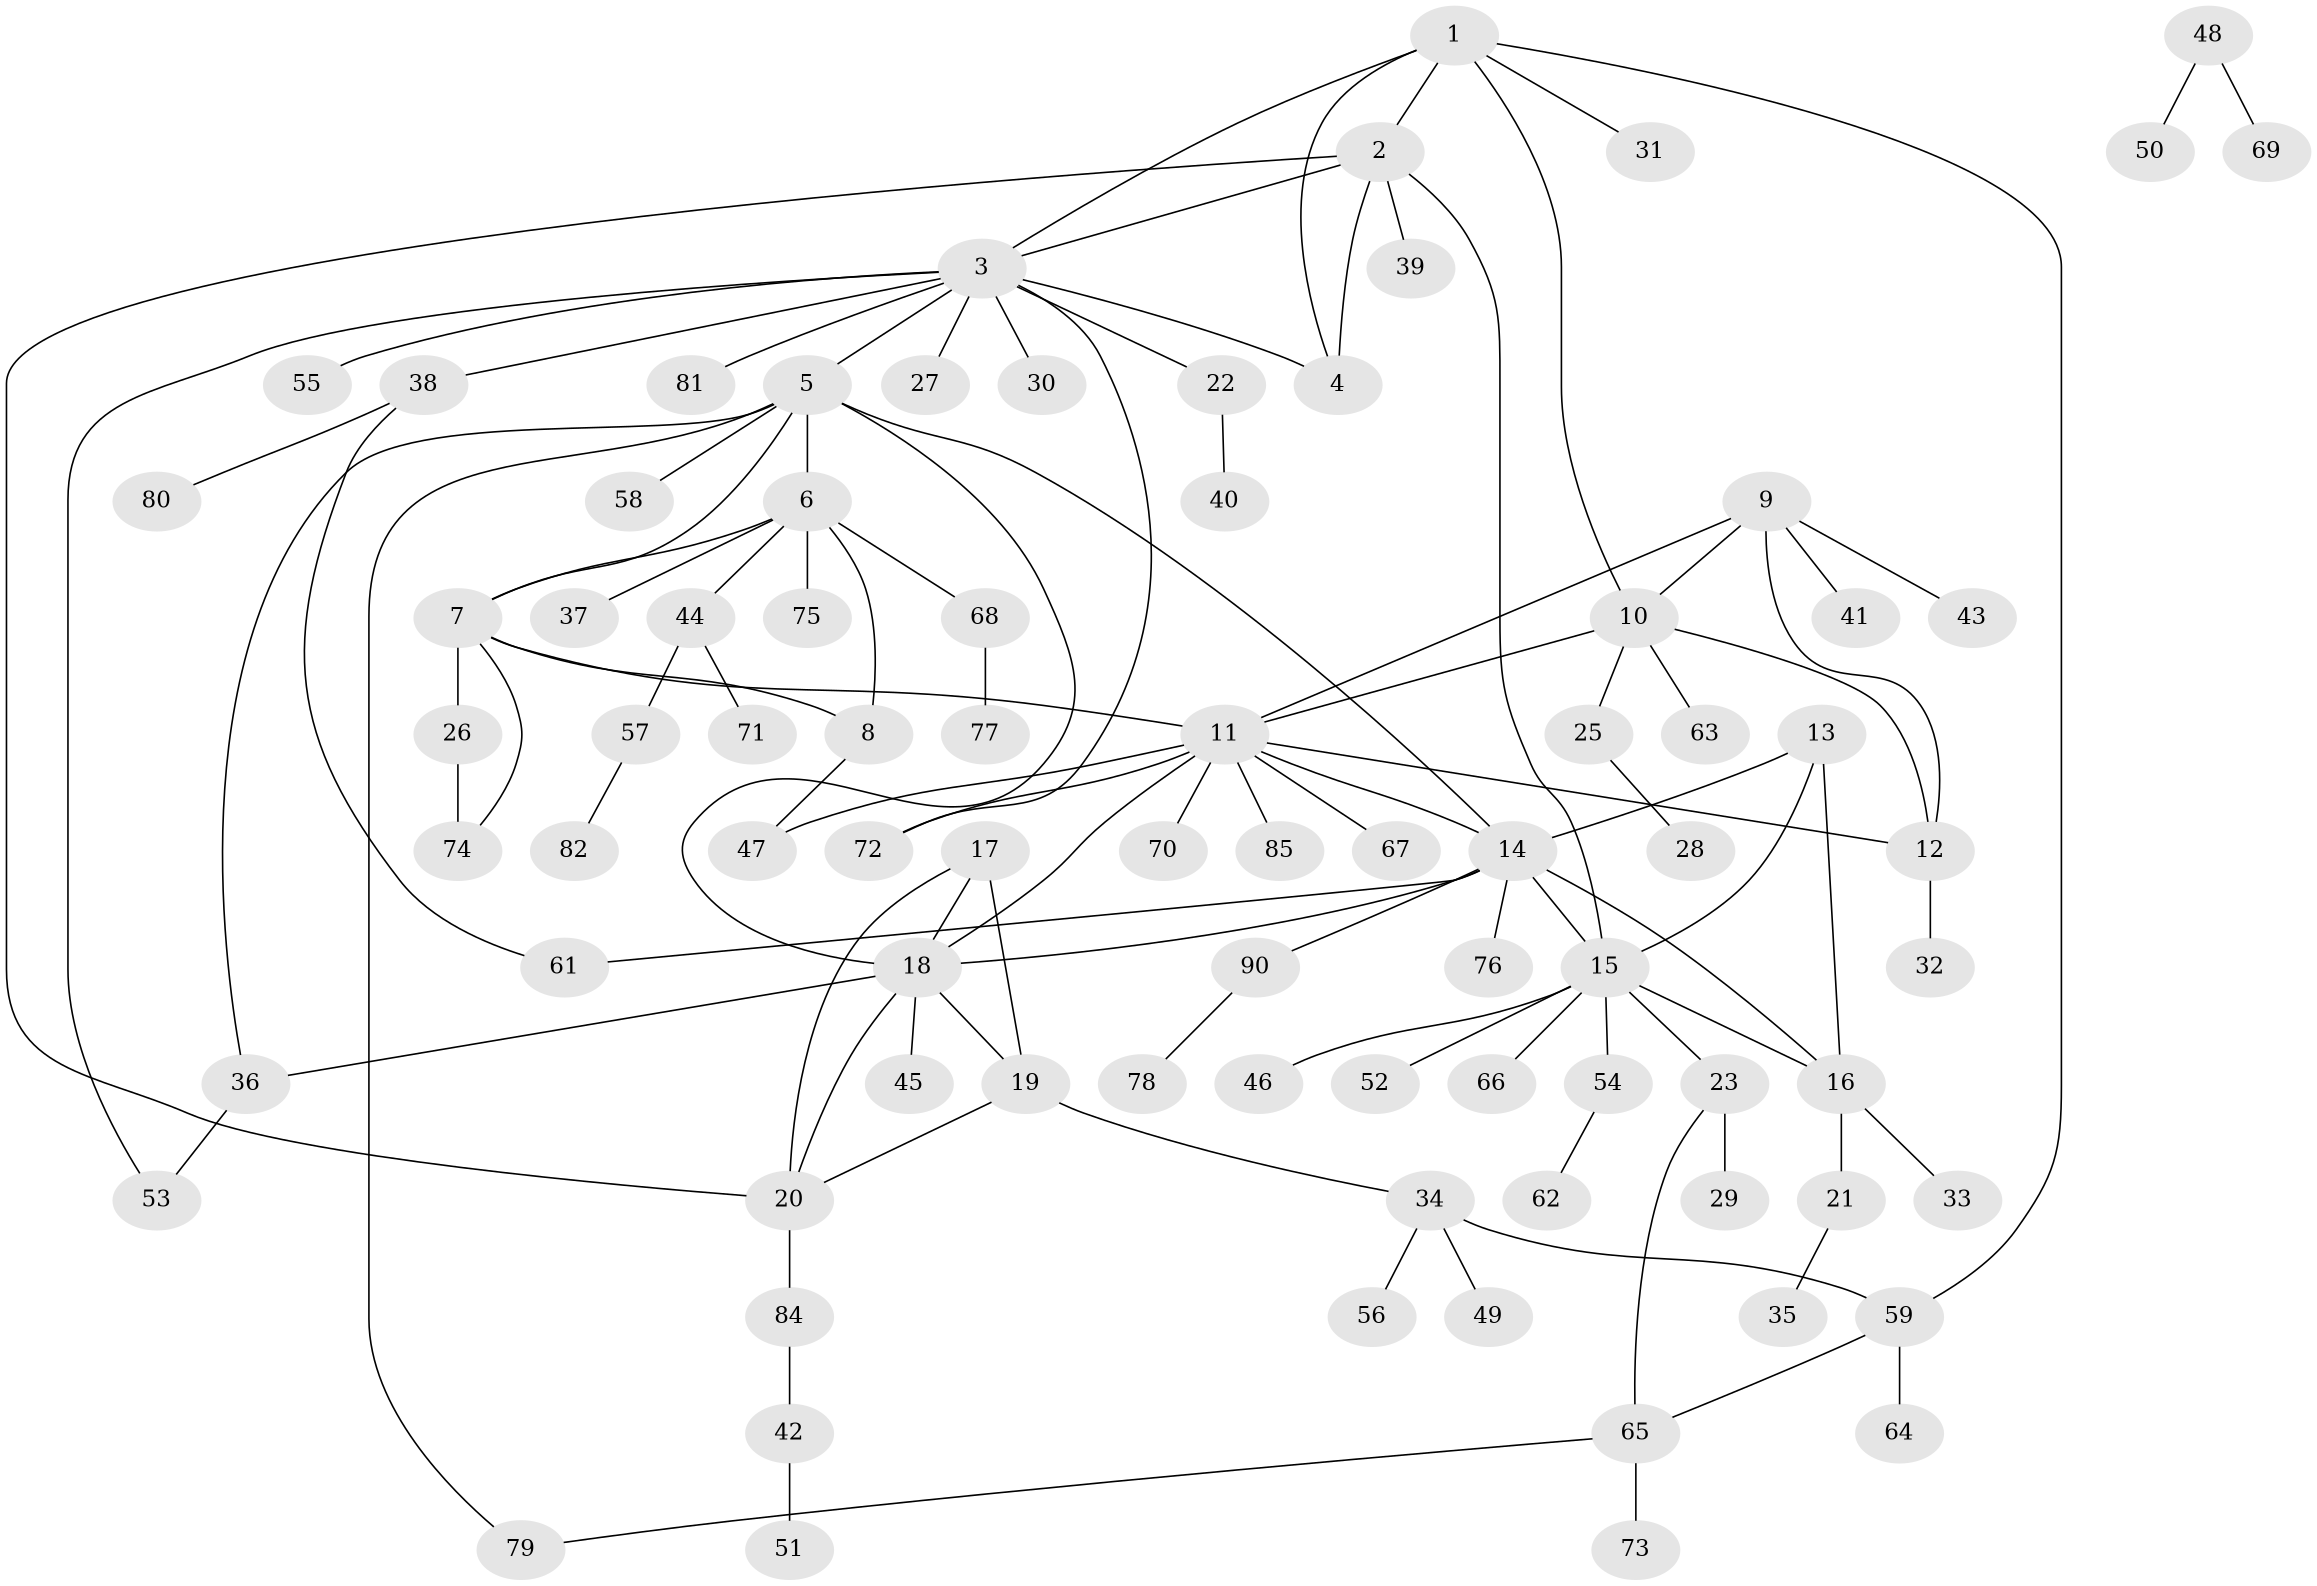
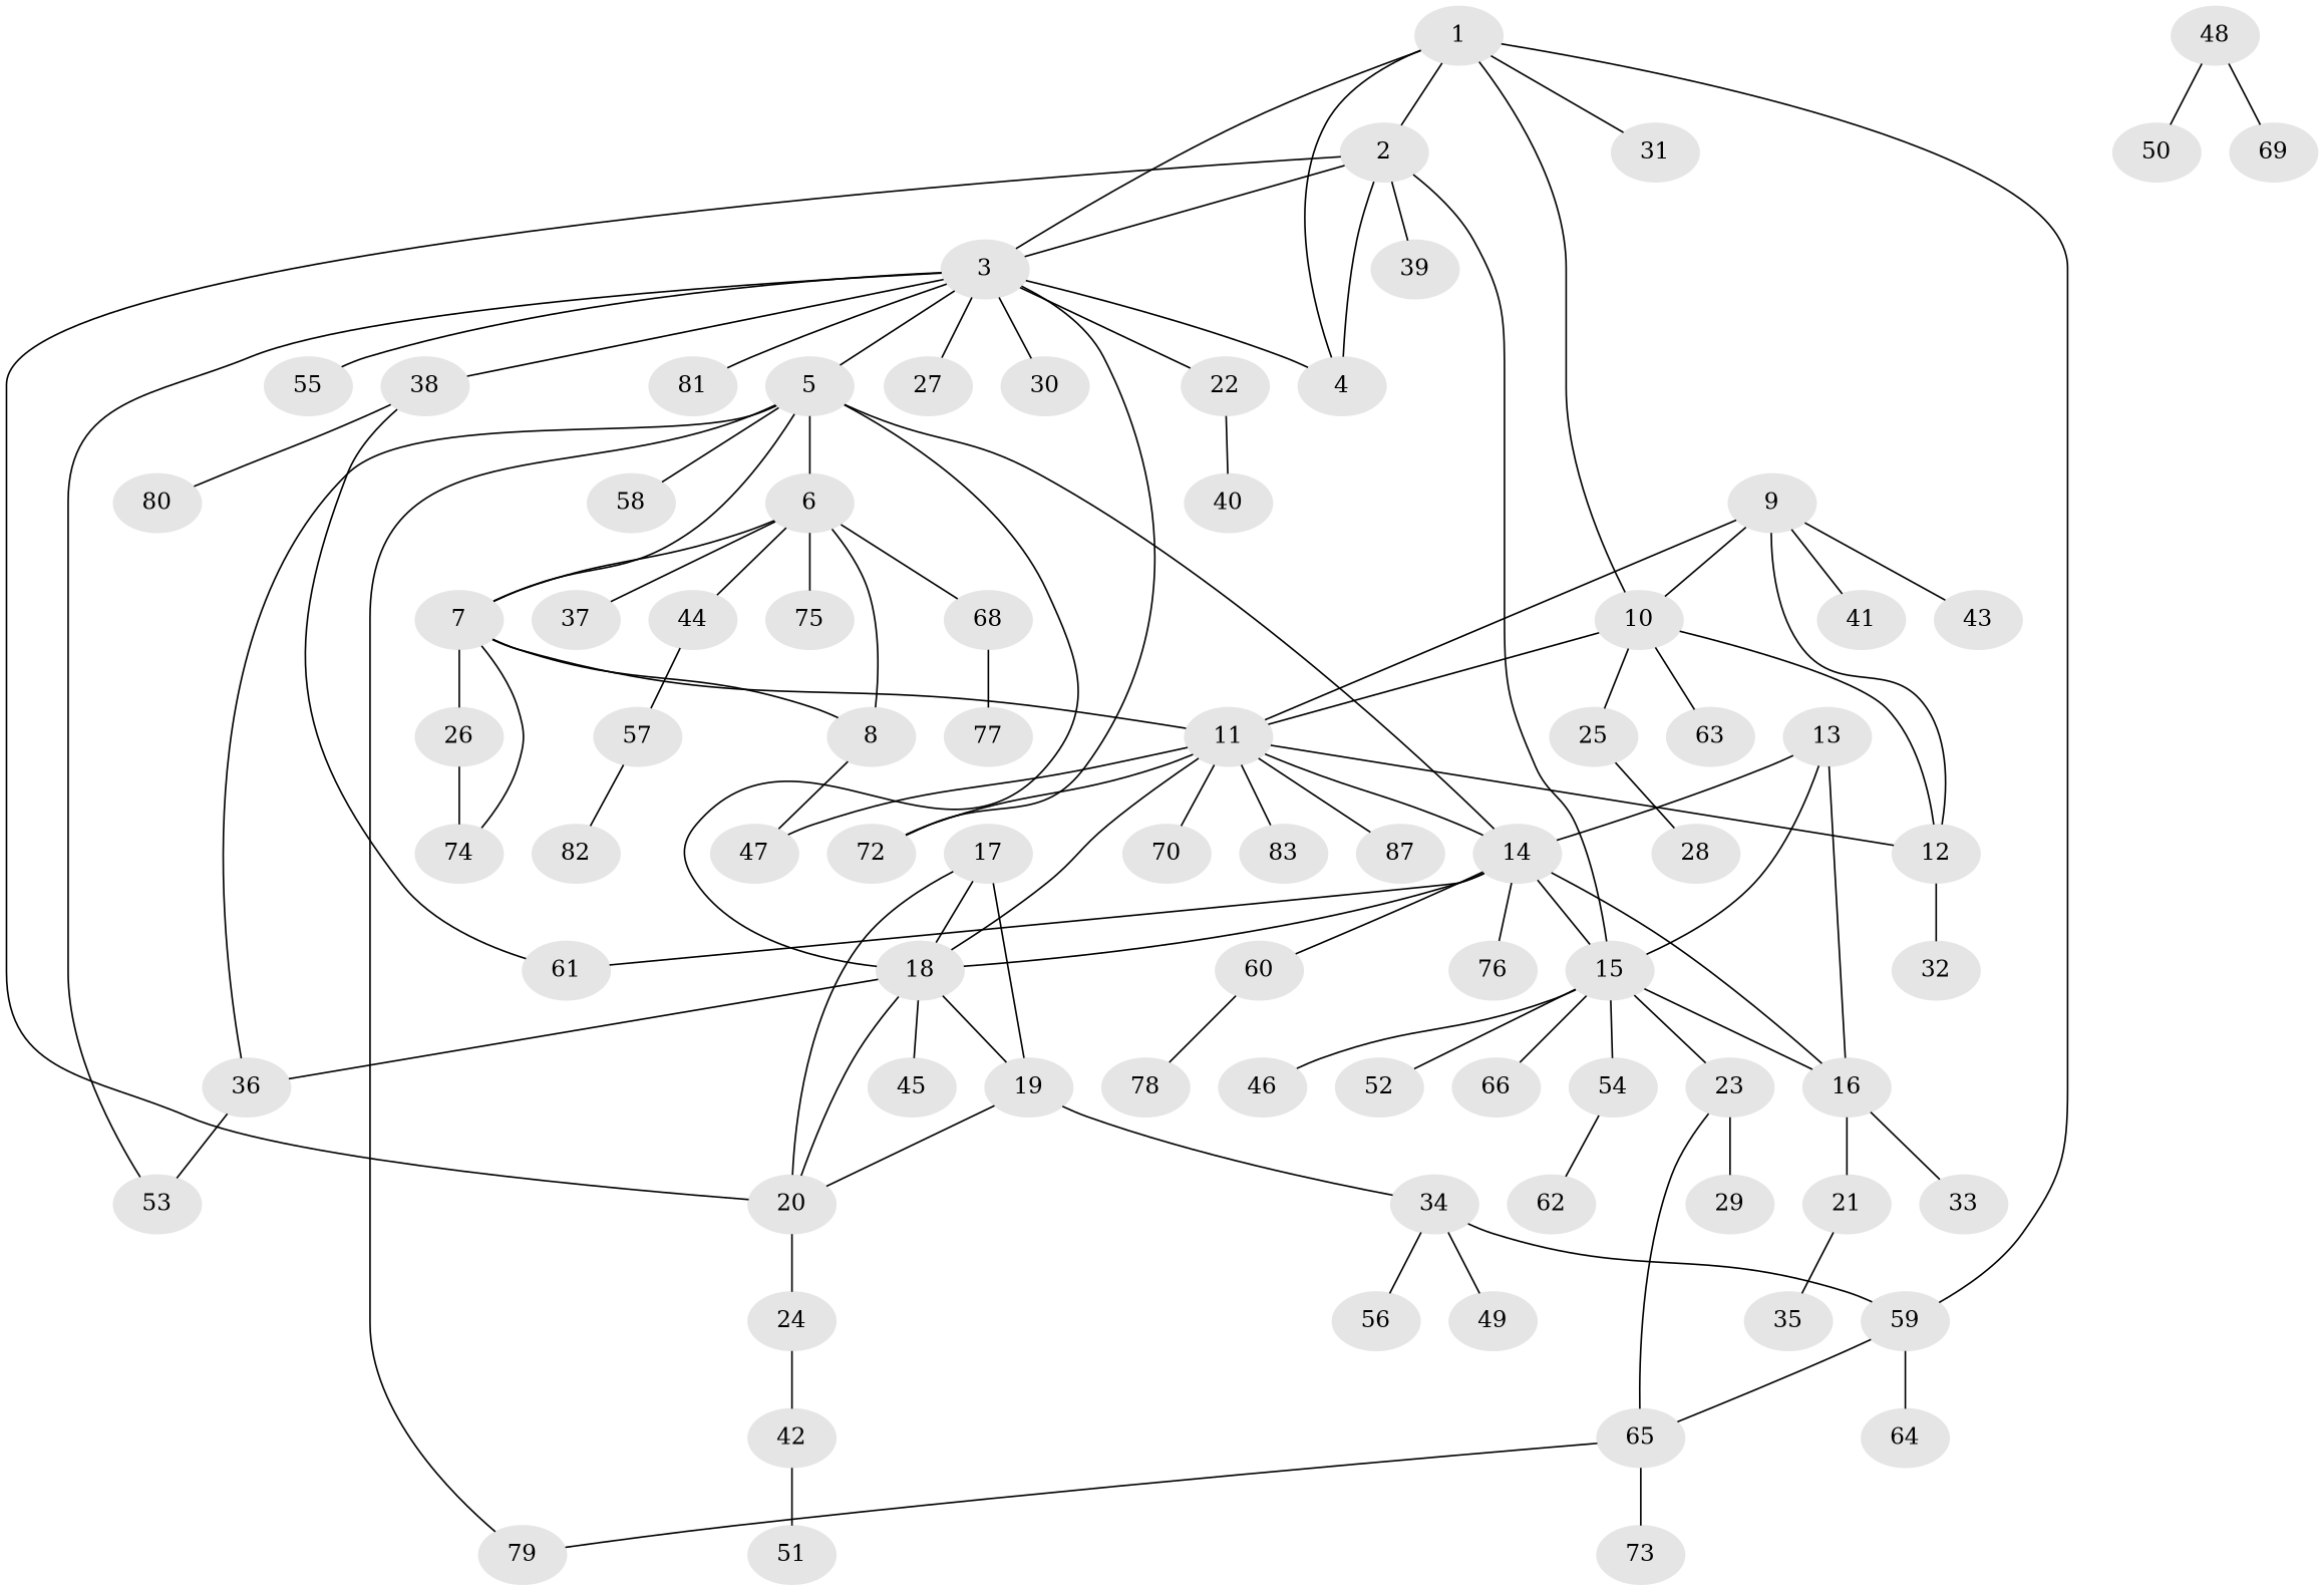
  graph {
    node [color=gray90 style=filled]
    1
    2
    3
    4
    10
    31
    59
    15
    20
    39
    5
    22
    27
    30
    38
    53
    55
    72
    81
    11
    12
    25
    63
    65
    64
    16
    23
    46
    52
    54
    66
-   24 [label=84]
+   24
    6
    7
    14
    18
    36
    58
    79
    40
    61
    80
    8
    37
    44
    68
    75
    26
    74
    47
-   60 [label=90]
+   60
    76
    19
    45
    57
-   71
    77
-   67
+   67 [label=87]
    70
-   83 [label=85]
+   83
    48
    50
    69
    9
    41
    43
    32
    28
    13
    21
    33
    78
    29
    62
    35
    17
    34
    49
    56
    42
    73
    51
    82
    1 -- 2
    1 -- 3
    1 -- 4
    1 -- 10
    1 -- 31
    1 -- 59
    2 -- 3
    2 -- 4
    2 -- 15
    2 -- 20
    2 -- 39
    3 -- 4
    3 -- 5
    3 -- 22
    3 -- 27
    3 -- 30
    3 -- 38
    3 -- 53
    3 -- 55
    3 -- 72
    3 -- 81
    10 -- 11
    10 -- 12
    10 -- 25
    10 -- 63
    59 -- 65
    59 -- 64
    15 -- 16
    15 -- 23
    15 -- 46
    15 -- 52
    15 -- 54
    15 -- 66
    20 -- 24
    5 -- 6
    5 -- 7
    5 -- 14
    5 -- 18
    5 -- 36
    5 -- 58
    5 -- 79
    22 -- 40
    38 -- 61
    38 -- 80
    11 -- 72
    11 -- 12
    11 -- 14
    11 -- 18
    11 -- 47
    11 -- 67
    11 -- 70
    11 -- 83
    12 -- 32
    25 -- 28
    65 -- 79
    65 -- 73
    16 -- 21
    16 -- 33
    23 -- 65
    23 -- 29
    54 -- 62
    24 -- 42
    6 -- 7
    6 -- 8
    6 -- 37
    6 -- 44
    6 -- 68
    6 -- 75
    7 -- 11
    7 -- 8
    7 -- 26
    7 -- 74
    14 -- 15
    14 -- 16
    14 -- 18
    14 -- 61
    14 -- 60
    14 -- 76
    18 -- 20
    18 -- 36
    18 -- 19
    18 -- 45
    36 -- 53
    8 -- 47
    44 -- 57
-   44 -- 71
    68 -- 77
    26 -- 74
    60 -- 78
    19 -- 20
    19 -- 34
    57 -- 82
    48 -- 50
    48 -- 69
    9 -- 10
    9 -- 11
    9 -- 12
    9 -- 41
    9 -- 43
    13 -- 15
    13 -- 16
    13 -- 14
    21 -- 35
    17 -- 20
    17 -- 18
    17 -- 19
    34 -- 59
    34 -- 49
    34 -- 56
    42 -- 51
  }
